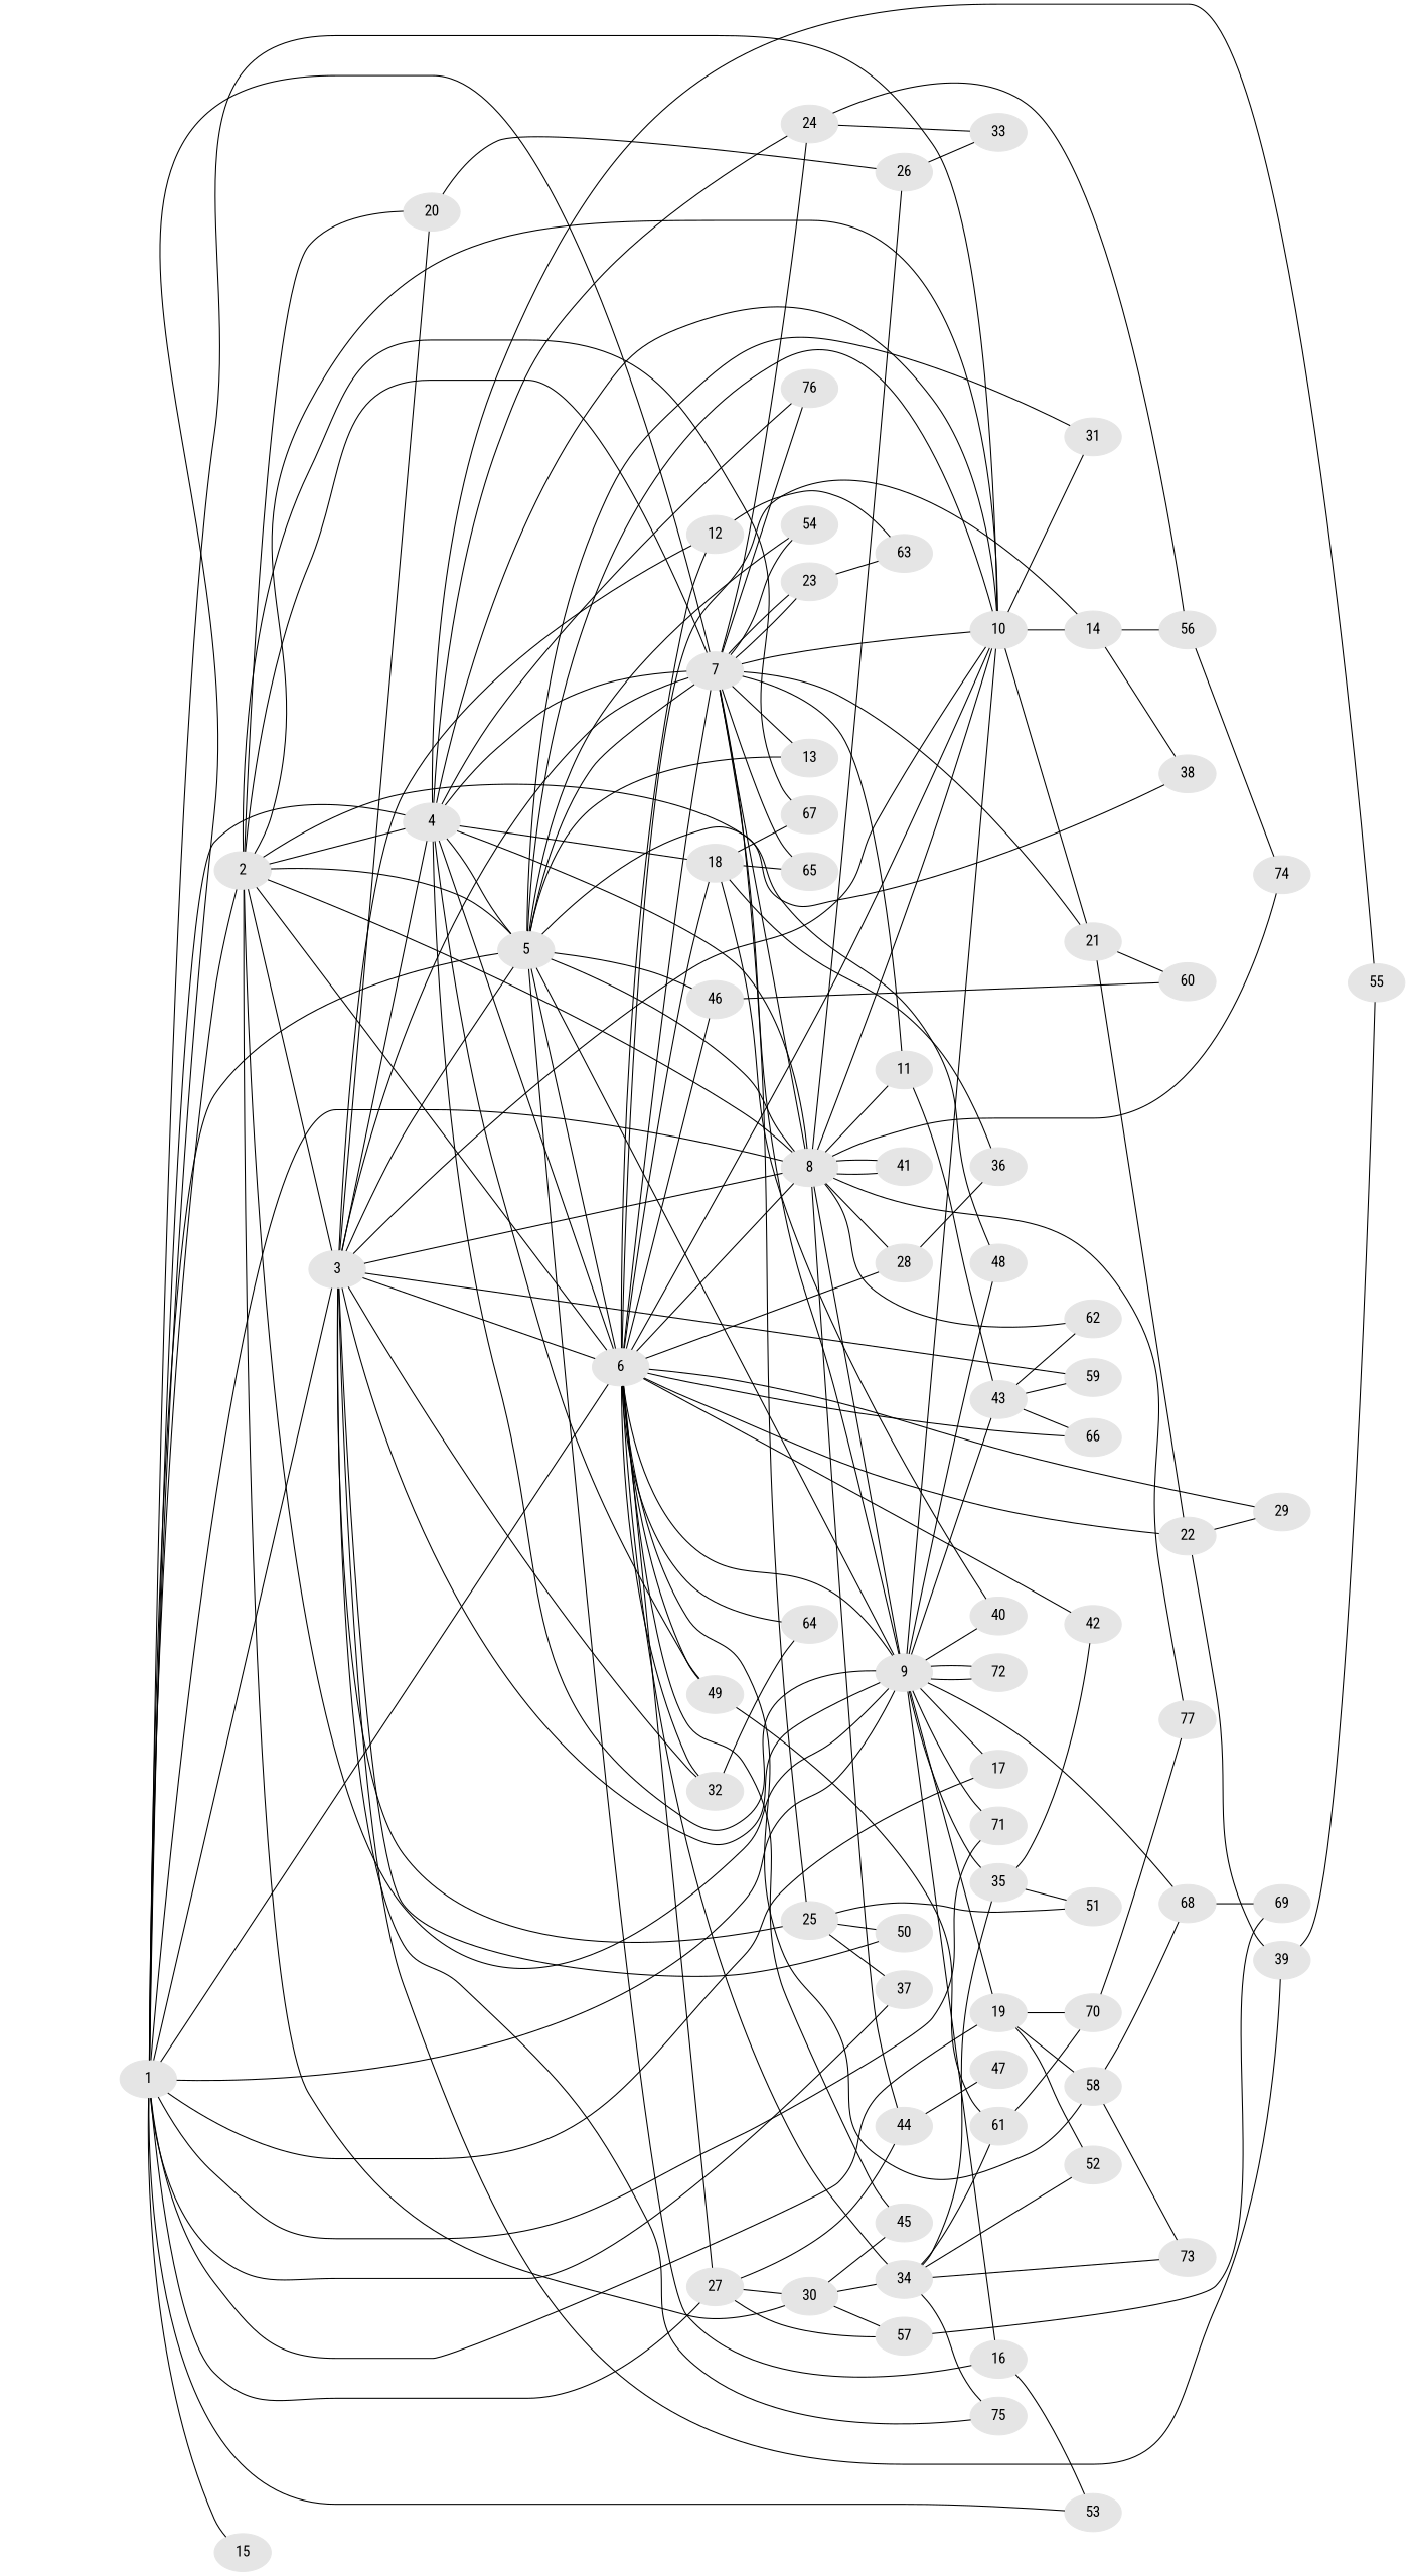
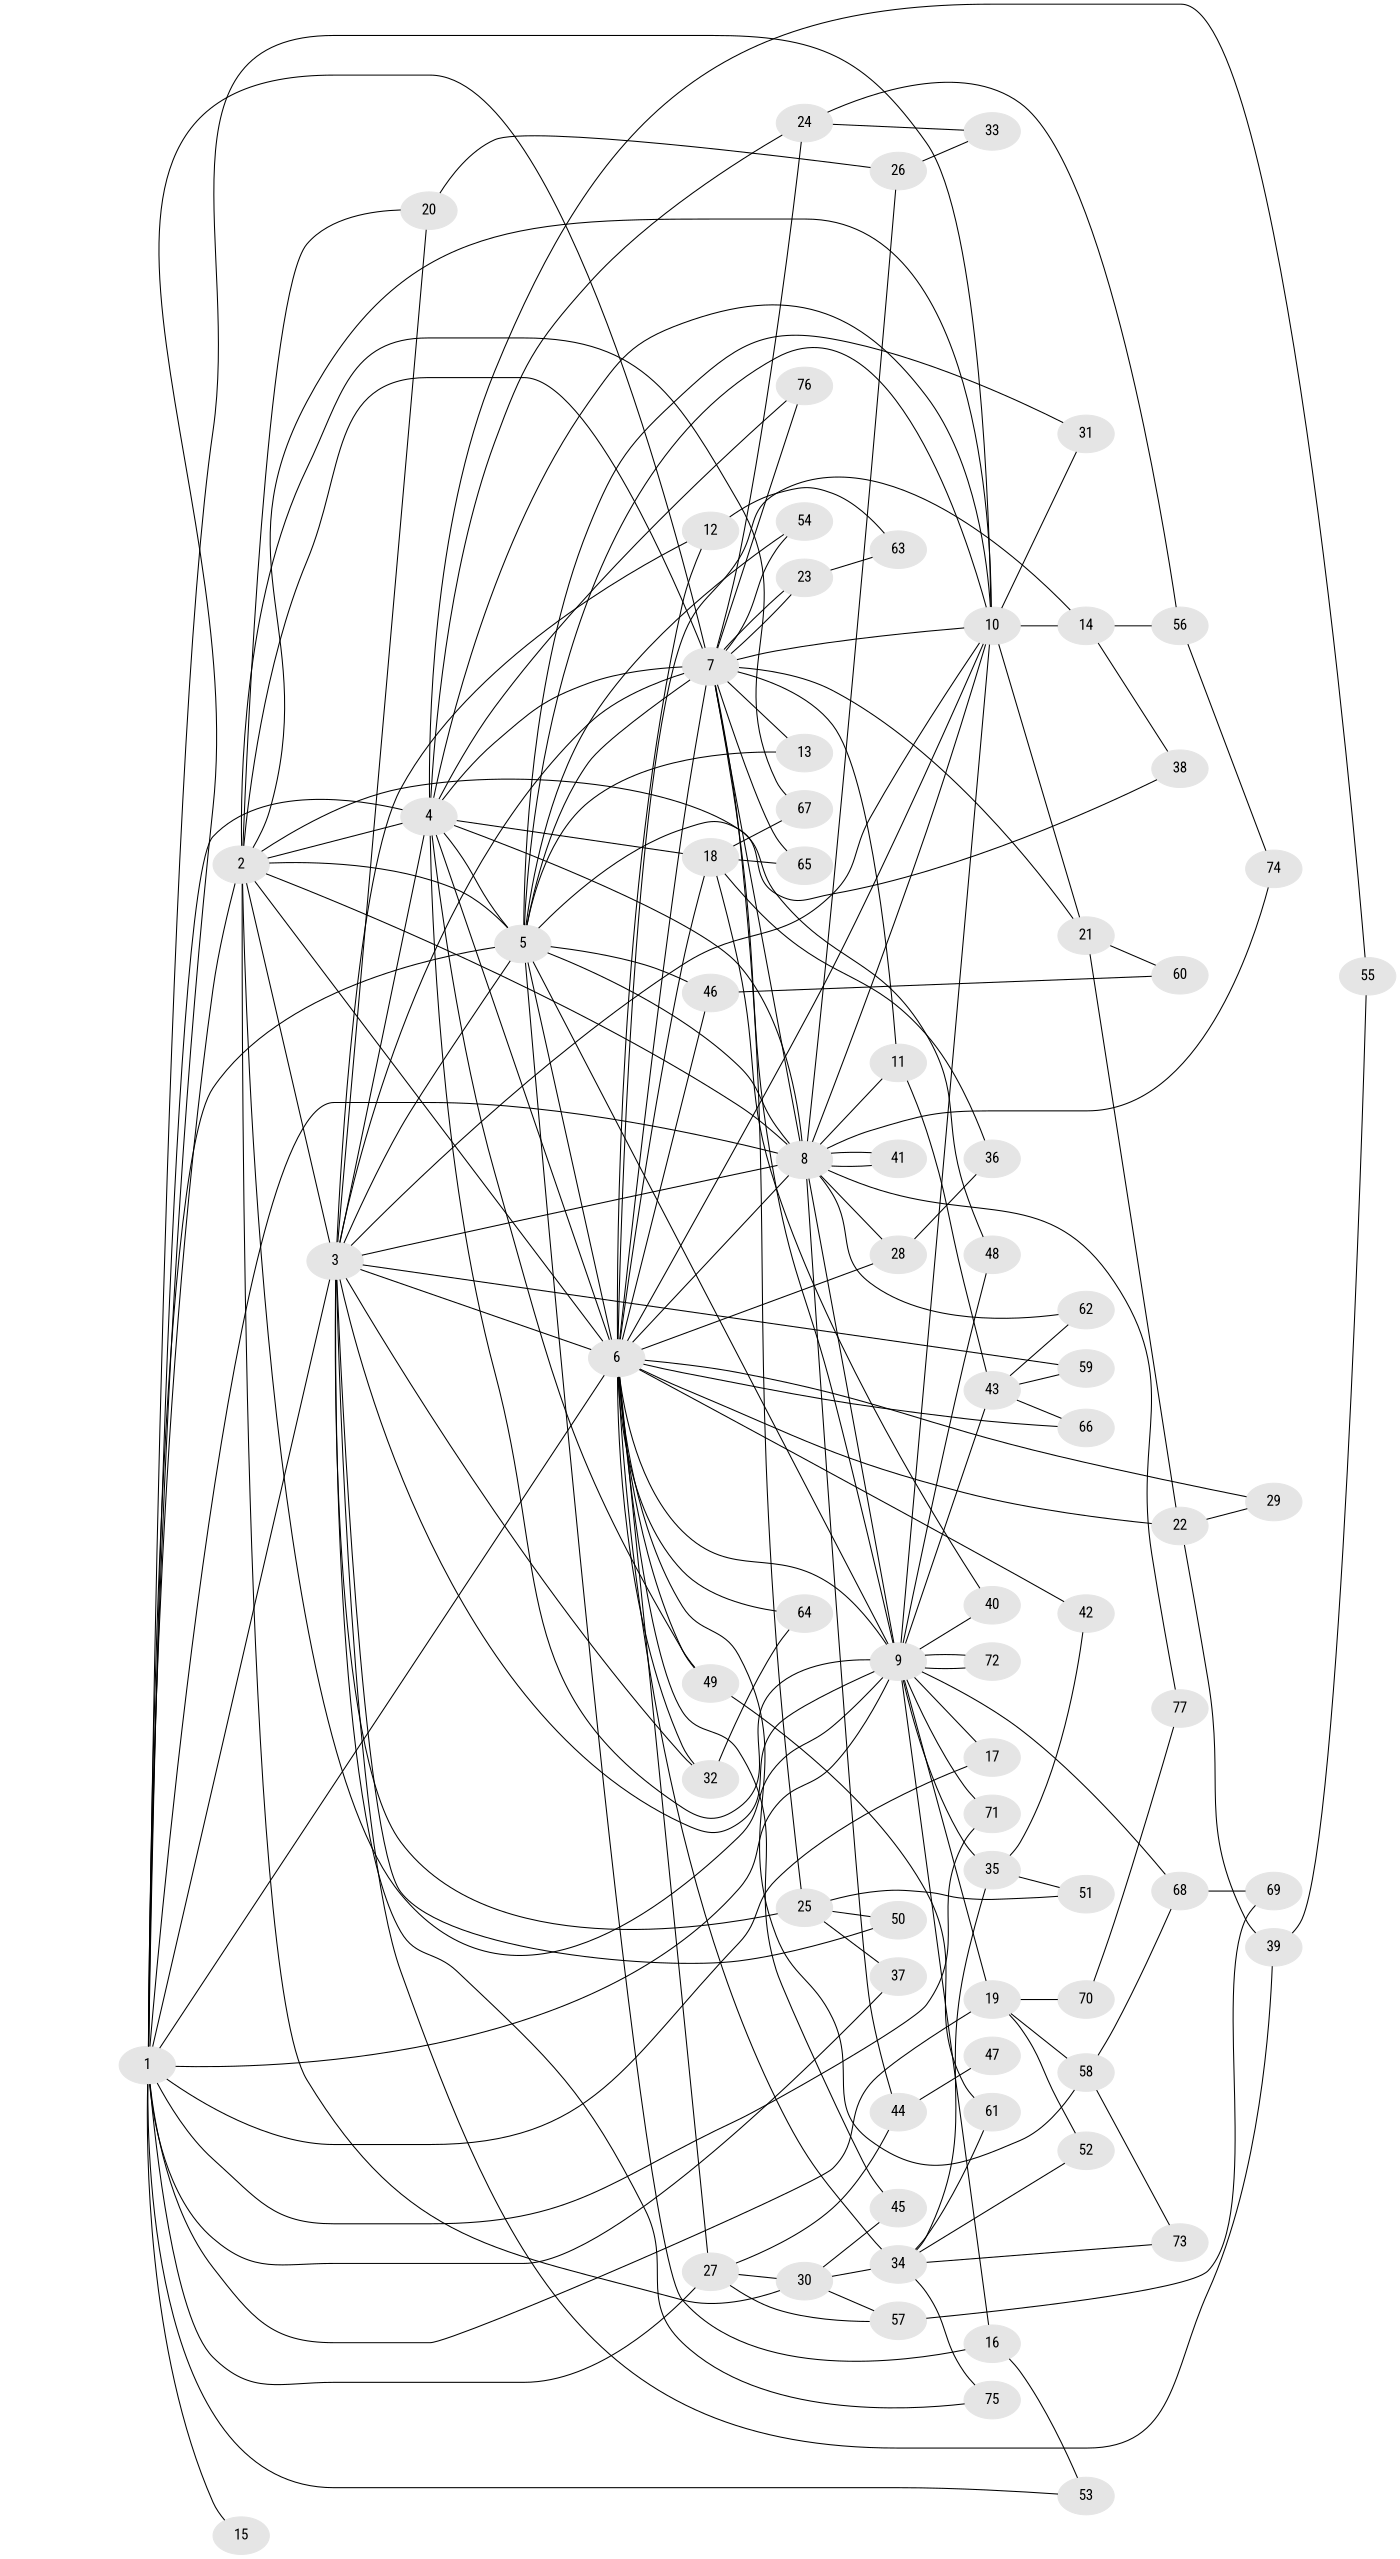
  graph {
    fontname="Roboto Condensed"
    rankdir=LR
    node [color=gray90 fontname="Roboto Condensed" style=filled]
    edge [fontname="Roboto Condensed"]
    1
    2
    3
    4
    5
    6
    7
    8
    9
    10
    15
    17
    19
    27
    37
    53
    71
    20
    30
    48
    67
    12
    25
    32
    39
    50
    59
    75
    18
    24
    49
    55
    76
    13
    16
    31
    38
    46
    54
    14
    22
    28
    29
    34
    42
    45
    58
    64
    66
    11
    21
    23
    65
    26
    41
    44
    62
    74
    77
    35
    40
    43
    68
    72
    52
    70
    57
    63
    51
    36
    56
    33
    61
    60
    73
    47
    69
    1 -- 2
    1 -- 3
    1 -- 4
    1 -- 5
    1 -- 6
    1 -- 7
    1 -- 8
    1 -- 9
    1 -- 10
    1 -- 15
    1 -- 17
    1 -- 19
    1 -- 27
    1 -- 37
    1 -- 53
    1 -- 71
    2 -- 3
    2 -- 4
    2 -- 5
    2 -- 6
    2 -- 7
    2 -- 8
    2 -- 9
    2 -- 10
    2 -- 20
    2 -- 30
    2 -- 48
    2 -- 67
    3 -- 4
    3 -- 5
    3 -- 6
    3 -- 7
    3 -- 8
    3 -- 9
    3 -- 10
    3 -- 20
    3 -- 12
    3 -- 25
    3 -- 32
    3 -- 39
    3 -- 50
    3 -- 59
    3 -- 75
    4 -- 5
    4 -- 6
    4 -- 7
    4 -- 8
    4 -- 9
    4 -- 10
    4 -- 18
    4 -- 24
    4 -- 49
    4 -- 55
    4 -- 76
    5 -- 6
    5 -- 7
    5 -- 8
    5 -- 9
    5 -- 10
    5 -- 13
    5 -- 16
    5 -- 31
    5 -- 38
    5 -- 46
    5 -- 54
    6 -- 7
    6 -- 8
    6 -- 9
    6 -- 10
    6 -- 27
    6 -- 12
    6 -- 32
    6 -- 18
    6 -- 49
    6 -- 46
    6 -- 14
    6 -- 22
    6 -- 28
    6 -- 29
    6 -- 34
    6 -- 42
    6 -- 45
    6 -- 58
    6 -- 64
    6 -- 66
    7 -- 8
    7 -- 9
    7 -- 10
    7 -- 25
    7 -- 24
    7 -- 76
    7 -- 13
    7 -- 54
    7 -- 11
    7 -- 21
    7 -- 23
    7 -- 23
    7 -- 65
    8 -- 9
    8 -- 10
    8 -- 28
    8 -- 11
    8 -- 26
    8 -- 41
    8 -- 41
    8 -- 44
    8 -- 62
    8 -- 74
    8 -- 77
    9 -- 10
    9 -- 17
    9 -- 19
    9 -- 71
    9 -- 48
    9 -- 16
    9 -- 35
    9 -- 40
    9 -- 43
    9 -- 68
    9 -- 72
    9 -- 72
    10 -- 31
    10 -- 14
    10 -- 21
    19 -- 58
    19 -- 52
    19 -- 70
    27 -- 30
    27 -- 44
    27 -- 57
    20 -- 26
    30 -- 34
    30 -- 45
    30 -- 57
    12 -- 63
    25 -- 37
    25 -- 50
    25 -- 51
    32 -- 64
    39 -- 55
    18 -- 67
    18 -- 65
    18 -- 40
    18 -- 36
    24 -- 56
    24 -- 33
    49 -- 61
    16 -- 53
    46 -- 60
    14 -- 38
    14 -- 56
    22 -- 39
    22 -- 29
    28 -- 36
    34 -- 75
    34 -- 35
    34 -- 52
    34 -- 61
    34 -- 73
    58 -- 68
    58 -- 73
    11 -- 43
    21 -- 22
    21 -- 60
    23 -- 63
    26 -- 33
    44 -- 47
    35 -- 42
    35 -- 51
    43 -- 59
    43 -- 66
    43 -- 62
    68 -- 69
    70 -- 77
    57 -- 69
    56 -- 74
-   61 -- 70
  }
